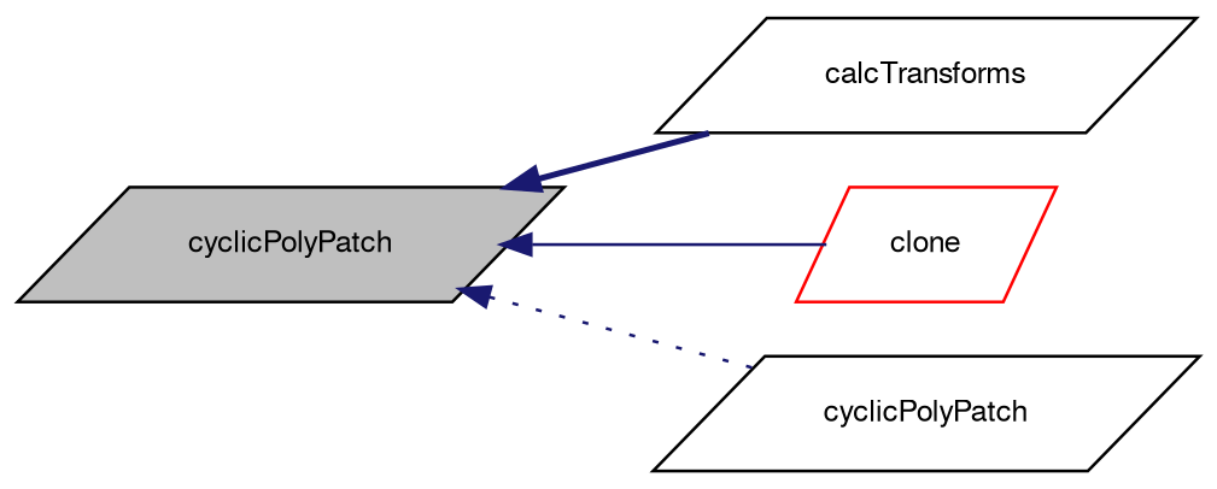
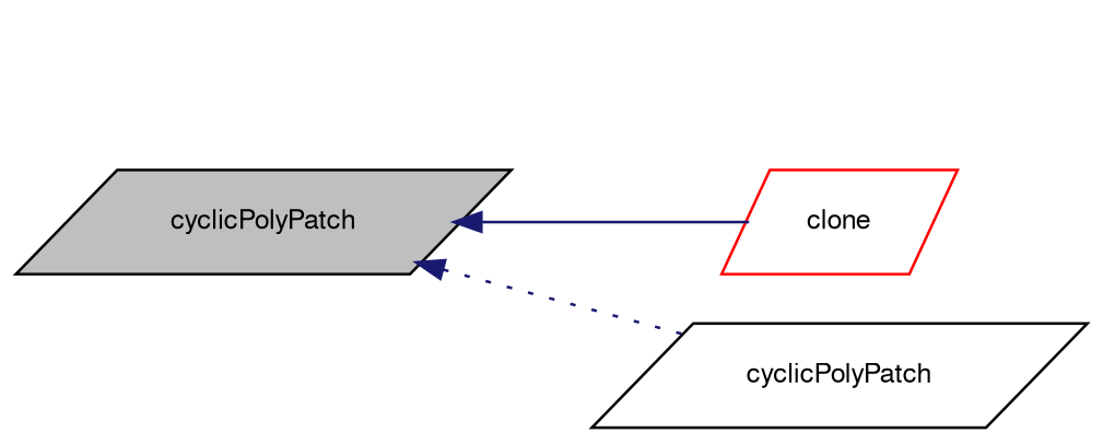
  digraph {
    rankdir=LR
    node [color=black fontname=FreeSans fontsize=10 shape=parallelogram]
    edge [color=midnightblue dir=back fontname=FreeSans fontsize=10 labelfontname=FreeSans labelfontsize=10]
    n1 [fillcolor=grey75 fontcolor=black height=0.2 label=cyclicPolyPatch style=filled width=0.4]
-   n2 [height=0.2 label=calcTransforms width=0.4]
    n3 [color=red height=0.2 label=clone width=0.4]
    n4 [height=0.2 label=cyclicPolyPatch width=0.4]
-   n1 -> n2 [style=bold]
    n1 -> n3 [style=solid]
    n1 -> n4 [style=dotted]
  }
